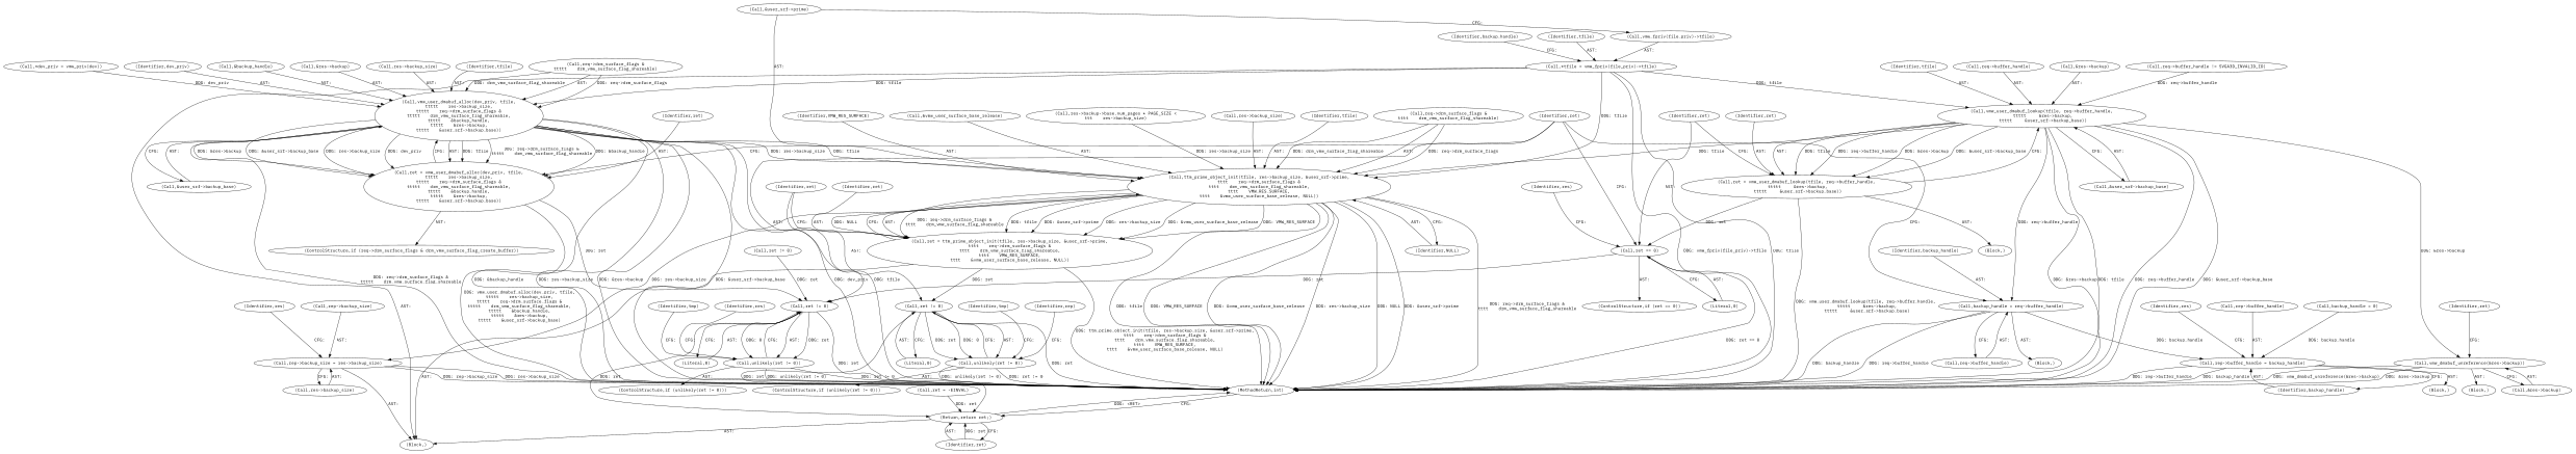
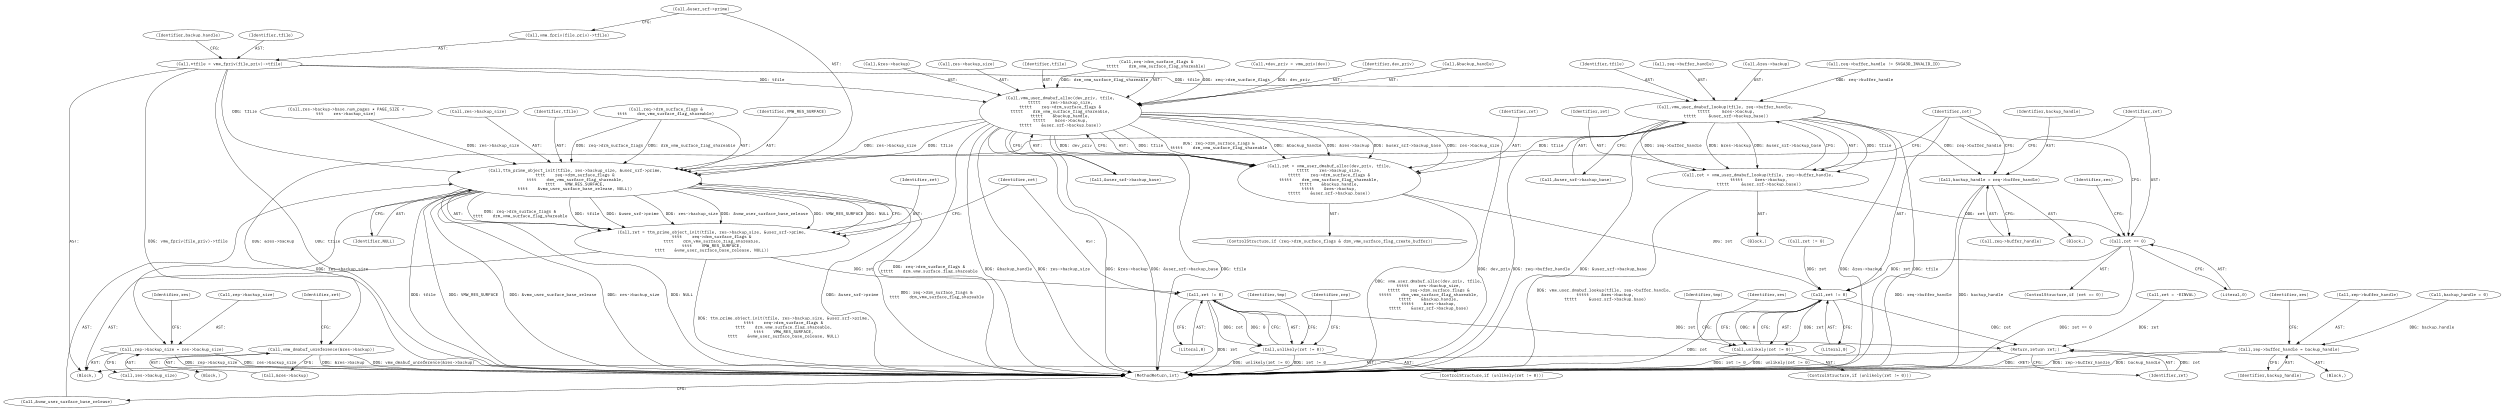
  digraph {
    fontname="IBM Plex Mono"
    node [fontname="IBM Plex Mono"]
    edge [fontname="IBM Plex Mono"]
    n1 [label="(Call,*tfile = vmw_fpriv(file_priv)->tfile)"]
    n2 [label="(Call,vmw_user_dmabuf_lookup(tfile, req->buffer_handle,\n \t\t\t\t\t     &res->backup,\n \t\t\t\t\t     &user_srf->backup_base))"]
    n3 [label="(Call,ttm_prime_object_init(tfile, res->backup_size, &user_srf->prime,\n\t\t\t\t    req->drm_surface_flags &\n\t\t\t\t    drm_vmw_surface_flag_shareable,\n\t\t\t\t    VMW_RES_SURFACE,\n\t\t\t\t    &vmw_user_surface_base_release, NULL))"]
    n4 [label="(Call,vmw_user_dmabuf_alloc(dev_priv, tfile,\n\t\t\t\t\t    res->backup_size,\n\t\t\t\t\t    req->drm_surface_flags &\n\t\t\t\t\t    drm_vmw_surface_flag_shareable,\n\t\t\t\t\t    &backup_handle,\n\t\t\t\t\t    &res->backup,\n\t\t\t\t\t    &user_srf->backup_base))"]
    n5 [label="(MethodReturn,int)"]
    n6 [label="(Block,)"]
    n7 [label="(Call,ret = vmw_user_dmabuf_lookup(tfile, req->buffer_handle,\n \t\t\t\t\t     &res->backup,\n \t\t\t\t\t     &user_srf->backup_base))"]
    n8 [label="(Call,vmw_dmabuf_unreference(&res->backup))"]
    n9 [label="(Call,backup_handle = req->buffer_handle)"]
    n10 [label="(Call,&user_srf->backup_base)"]
    n11 [label="(Call,ret = ttm_prime_object_init(tfile, res->backup_size, &user_srf->prime,\n\t\t\t\t    req->drm_surface_flags &\n\t\t\t\t    drm_vmw_surface_flag_shareable,\n\t\t\t\t    VMW_RES_SURFACE,\n\t\t\t\t    &vmw_user_surface_base_release, NULL))"]
    n12 [label="(Call,rep->backup_size = res->backup_size)"]
    n13 [label="(Identifier,NULL)"]
    n14 [label="(Call,ret = vmw_user_dmabuf_alloc(dev_priv, tfile,\n\t\t\t\t\t    res->backup_size,\n\t\t\t\t\t    req->drm_surface_flags &\n\t\t\t\t\t    drm_vmw_surface_flag_shareable,\n\t\t\t\t\t    &backup_handle,\n\t\t\t\t\t    &res->backup,\n\t\t\t\t\t    &user_srf->backup_base))"]
    n15 [label="(Call,&user_srf->backup_base)"]
    n16 [label="(Call,vmw_fpriv(file_priv)->tfile)"]
    n17 [label="(Return,return ret;)"]
    n18 [label="(Call,ret == 0)"]
    n19 [label="(Block,)"]
    n20 [label="(Block,)"]
    n21 [label="(Call,&res->backup)"]
    n22 [label="(Call,rep->buffer_handle = backup_handle)"]
    n23 [label="(Call,req->buffer_handle)"]
    n24 [label="(Block,)"]
    n25 [label="(Call,ret != 0)"]
    n26 [label="(ControlStructure,if (ret == 0))"]
    n27 [label="(Literal,0)"]
    n28 [label="(Call,unlikely(ret != 0))"]
    n29 [label="(Literal,0)"]
    n30 [label="(ControlStructure,if (unlikely(ret != 0)))"]
    n31 [label="(Identifier,ret)"]
    n32 [label="(Block,)"]
    n33 [label="(Identifier,backup_handle)"]
    n34 [label="(Call,ret != 0)"]
    n35 [label="(Call,res->backup_size)"]
    n36 [label="(Call,unlikely(ret != 0))"]
    n37 [label="(Literal,0)"]
    n38 [label="(ControlStructure,if (unlikely(ret != 0)))"]
    n39 [label="(ControlStructure,if (req->drm_surface_flags & drm_vmw_surface_flag_create_buffer))"]
    n40 [label="(Call,res->backup->base.num_pages * PAGE_SIZE <\n\t\t\t    res->backup_size)"]
    n41 [label="(Identifier,ret)"]
    n42 [label="(Identifier,ret)"]
    n43 [label="(Identifier,res)"]
    n44 [label="(Identifier,res)"]
    n45 [label="(Call,res->backup_size)"]
    n46 [label="(Call,*dev_priv = vmw_priv(dev))"]
    n47 [label="(Identifier,ret)"]
    n48 [label="(Identifier,tfile)"]
    n49 [label="(Identifier,dev_priv)"]
    n50 [label="(Call,backup_handle = 0)"]
    n51 [label="(Identifier,res)"]
    n52 [label="(Call,&backup_handle)"]
    n53 [label="(Identifier,backup_handle)"]
    n54 [label="(Identifier,tfile)"]
    n55 [label="(Identifier,ret)"]
    n56 [label="(Call,req->buffer_handle)"]
    n57 [label="(Identifier,tmp)"]
    n58 [label="(Call,ret != 0)"]
    n59 [label="(Call,req->drm_surface_flags &\n\t\t\t\t    drm_vmw_surface_flag_shareable)"]
    n60 [label="(Identifier,rep)"]
    n61 [label="(Identifier,tfile)"]
    n62 [label="(Identifier,ret)"]
    n63 [label="(Call,rep->backup_size)"]
    n64 [label="(Call,ret = -EINVAL)"]
    n65 [label="(Identifier,VMW_RES_SURFACE)"]
    n66 [label="(Identifier,tmp)"]
    n67 [label="(Call,&res->backup)"]
    n68 [label="(Identifier,backup_handle)"]
    n69 [label="(Call,req->buffer_handle != SVGA3D_INVALID_ID)"]
    n70 [label="(Identifier,res)"]
    n71 [label="(Call,&vmw_user_surface_base_release)"]
    n72 [label="(Call,rep->buffer_handle)"]
    n73 [label="(Call,&res->backup)"]
    n74 [label="(Identifier,ret)"]
    n75 [label="(Call,&user_srf->prime)"]
    n76 [label="(Call,res->backup_size)"]
    n77 [label="(Identifier,tfile)"]
    n78 [label="(Call,req->drm_surface_flags &\n\t\t\t\t\t    drm_vmw_surface_flag_shareable)"]
    n79 [label="(Identifier,ret)"]
    n1 -> n2 [label="DDG: tfile"]
    n1 -> n3 [label="DDG: tfile"]
    n1 -> n4 [label="DDG: tfile"]
    n1 -> n5 [label="DDG: vmw_fpriv(file_priv)->tfile"]
    n1 -> n5 [label="DDG: tfile"]
    n1 -> n6 [label="AST: "]
    n2 -> n3 [label="DDG: tfile"]
    n2 -> n5 [label="DDG: &res->backup"]
    n2 -> n5 [label="DDG: tfile"]
    n2 -> n5 [label="DDG: req->buffer_handle"]
    n2 -> n5 [label="DDG: &user_srf->backup_base"]
    n2 -> n7 [label="AST: "]
    n2 -> n7 [label="DDG: tfile"]
    n2 -> n7 [label="DDG: req->buffer_handle"]
    n2 -> n7 [label="DDG: &res->backup"]
    n2 -> n7 [label="DDG: &user_srf->backup_base"]
    n2 -> n8 [label="DDG: &res->backup"]
    n2 -> n9 [label="DDG: req->buffer_handle"]
    n2 -> n10 [label="CFG: "]
    n3 -> n5 [label="DDG: VMW_RES_SURFACE"]
    n3 -> n5 [label="DDG: &vmw_user_surface_base_release"]
    n3 -> n5 [label="DDG: res->backup_size"]
    n3 -> n5 [label="DDG: NULL"]
    n3 -> n5 [label="DDG: &user_srf->prime"]
    n3 -> n5 [label="DDG: req->drm_surface_flags &\n\t\t\t\t    drm_vmw_surface_flag_shareable"]
    n3 -> n5 [label="DDG: tfile"]
    n3 -> n11 [label="AST: "]
    n3 -> n11 [label="DDG: req->drm_surface_flags &\n\t\t\t\t    drm_vmw_surface_flag_shareable"]
    n3 -> n11 [label="DDG: tfile"]
    n3 -> n11 [label="DDG: &user_srf->prime"]
    n3 -> n11 [label="DDG: res->backup_size"]
    n3 -> n11 [label="DDG: &vmw_user_surface_base_release"]
    n3 -> n11 [label="DDG: VMW_RES_SURFACE"]
    n3 -> n11 [label="DDG: NULL"]
    n3 -> n12 [label="DDG: res->backup_size"]
    n3 -> n13 [label="CFG: "]
    n4 -> n3 [label="DDG: tfile"]
    n4 -> n3 [label="DDG: res->backup_size"]
    n4 -> n5 [label="DDG: dev_priv"]
    n4 -> n5 [label="DDG: req->drm_surface_flags &\n\t\t\t\t\t    drm_vmw_surface_flag_shareable"]
    n4 -> n5 [label="DDG: &backup_handle"]
    n4 -> n5 [label="DDG: res->backup_size"]
    n4 -> n5 [label="DDG: &res->backup"]
    n4 -> n5 [label="DDG: &user_srf->backup_base"]
    n4 -> n5 [label="DDG: tfile"]
    n4 -> n14 [label="AST: "]
    n4 -> n14 [label="DDG: tfile"]
    n4 -> n14 [label="DDG: req->drm_surface_flags &\n\t\t\t\t\t    drm_vmw_surface_flag_shareable"]
    n4 -> n14 [label="DDG: &backup_handle"]
    n4 -> n14 [label="DDG: &res->backup"]
    n4 -> n14 [label="DDG: &user_srf->backup_base"]
    n4 -> n14 [label="DDG: res->backup_size"]
    n4 -> n14 [label="DDG: dev_priv"]
    n4 -> n15 [label="CFG: "]
-   n5 -> n17 [label="CFG: "]
+   n5 -> n71 [label="CFG: "]
    n7 -> n2 [label="CFG: "]
    n7 -> n5 [label="DDG: vmw_user_dmabuf_lookup(tfile, req->buffer_handle,\n \t\t\t\t\t     &res->backup,\n \t\t\t\t\t     &user_srf->backup_base)"]
    n7 -> n18 [label="DDG: ret"]
    n7 -> n19 [label="AST: "]
    n8 -> n5 [label="DDG: vmw_dmabuf_unreference(&res->backup)"]
    n8 -> n5 [label="DDG: &res->backup"]
    n8 -> n20 [label="AST: "]
    n8 -> n21 [label="CFG: "]
    n9 -> n5 [label="DDG: backup_handle"]
    n9 -> n5 [label="DDG: req->buffer_handle"]
-   n9 -> n22 [label="DDG: backup_handle"]
    n9 -> n23 [label="CFG: "]
    n9 -> n24 [label="AST: "]
    n10 -> n2 [label="AST: "]
    n11 -> n3 [label="CFG: "]
    n11 -> n5 [label="DDG: ttm_prime_object_init(tfile, res->backup_size, &user_srf->prime,\n\t\t\t\t    req->drm_surface_flags &\n\t\t\t\t    drm_vmw_surface_flag_shareable,\n\t\t\t\t    VMW_RES_SURFACE,\n\t\t\t\t    &vmw_user_surface_base_release, NULL)"]
    n11 -> n6 [label="AST: "]
    n11 -> n34 [label="DDG: ret"]
    n12 -> n5 [label="DDG: rep->backup_size"]
    n12 -> n5 [label="DDG: res->backup_size"]
    n12 -> n6 [label="AST: "]
    n12 -> n35 [label="CFG: "]
    n13 -> n3 [label="AST: "]
    n14 -> n4 [label="CFG: "]
    n14 -> n5 [label="DDG: vmw_user_dmabuf_alloc(dev_priv, tfile,\n\t\t\t\t\t    res->backup_size,\n\t\t\t\t\t    req->drm_surface_flags &\n\t\t\t\t\t    drm_vmw_surface_flag_shareable,\n\t\t\t\t\t    &backup_handle,\n\t\t\t\t\t    &res->backup,\n\t\t\t\t\t    &user_srf->backup_base)"]
    n14 -> n25 [label="DDG: ret"]
    n14 -> n39 [label="AST: "]
    n15 -> n4 [label="AST: "]
    n16 -> n1 [label="AST: "]
    n17 -> n5 [label="DDG: <RET>"]
    n17 -> n6 [label="AST: "]
    n17 -> n31 [label="CFG: "]
    n18 -> n5 [label="DDG: ret == 0"]
    n18 -> n25 [label="DDG: ret"]
    n18 -> n26 [label="AST: "]
    n18 -> n27 [label="CFG: "]
    n21 -> n8 [label="AST: "]
    n22 -> n5 [label="DDG: rep->buffer_handle"]
    n22 -> n5 [label="DDG: backup_handle"]
    n22 -> n32 [label="AST: "]
    n22 -> n33 [label="CFG: "]
    n23 -> n9 [label="AST: "]
    n25 -> n5 [label="DDG: ret"]
    n25 -> n17 [label="DDG: ret"]
    n25 -> n28 [label="AST: "]
    n25 -> n28 [label="DDG: ret"]
    n25 -> n28 [label="DDG: 0"]
    n25 -> n29 [label="CFG: "]
    n27 -> n18 [label="AST: "]
    n28 -> n5 [label="DDG: ret != 0"]
    n28 -> n5 [label="DDG: unlikely(ret != 0)"]
    n28 -> n25 [label="CFG: "]
    n28 -> n30 [label="AST: "]
    n29 -> n25 [label="AST: "]
    n31 -> n17 [label="AST: "]
    n31 -> n17 [label="DDG: ret"]
    n33 -> n22 [label="AST: "]
    n34 -> n5 [label="DDG: ret"]
    n34 -> n17 [label="DDG: ret"]
    n34 -> n36 [label="AST: "]
    n34 -> n36 [label="DDG: ret"]
    n34 -> n36 [label="DDG: 0"]
    n34 -> n37 [label="CFG: "]
    n35 -> n12 [label="AST: "]
    n36 -> n5 [label="DDG: ret != 0"]
    n36 -> n5 [label="DDG: unlikely(ret != 0)"]
    n36 -> n34 [label="CFG: "]
    n36 -> n38 [label="AST: "]
    n37 -> n34 [label="AST: "]
    n40 -> n3 [label="DDG: res->backup_size"]
    n41 -> n11 [label="CFG: "]
    n41 -> n34 [label="AST: "]
    n42 -> n9 [label="CFG: "]
    n42 -> n14 [label="CFG: "]
    n42 -> n18 [label="CFG: "]
    n42 -> n25 [label="AST: "]
    n43 -> n28 [label="CFG: "]
    n44 -> n18 [label="CFG: "]
    n45 -> n3 [label="AST: "]
    n46 -> n4 [label="DDG: dev_priv"]
    n47 -> n8 [label="CFG: "]
    n48 -> n3 [label="AST: "]
    n49 -> n4 [label="AST: "]
    n50 -> n22 [label="DDG: backup_handle"]
    n51 -> n12 [label="CFG: "]
    n52 -> n4 [label="AST: "]
    n53 -> n1 [label="CFG: "]
    n54 -> n2 [label="AST: "]
    n55 -> n14 [label="AST: "]
    n56 -> n2 [label="AST: "]
    n57 -> n28 [label="CFG: "]
    n58 -> n25 [label="DDG: ret"]
    n59 -> n3 [label="AST: "]
    n59 -> n3 [label="DDG: req->drm_surface_flags"]
    n59 -> n3 [label="DDG: drm_vmw_surface_flag_shareable"]
    n60 -> n36 [label="CFG: "]
    n61 -> n1 [label="AST: "]
    n62 -> n7 [label="AST: "]
    n63 -> n12 [label="AST: "]
    n64 -> n17 [label="DDG: ret"]
    n65 -> n3 [label="AST: "]
    n66 -> n36 [label="CFG: "]
    n67 -> n2 [label="AST: "]
    n68 -> n9 [label="AST: "]
    n69 -> n2 [label="DDG: req->buffer_handle"]
    n70 -> n22 [label="CFG: "]
    n71 -> n3 [label="AST: "]
    n72 -> n22 [label="AST: "]
    n73 -> n4 [label="AST: "]
    n74 -> n11 [label="AST: "]
    n75 -> n3 [label="AST: "]
    n75 -> n16 [label="CFG: "]
    n76 -> n4 [label="AST: "]
    n77 -> n4 [label="AST: "]
    n78 -> n4 [label="AST: "]
    n78 -> n4 [label="DDG: req->drm_surface_flags"]
    n78 -> n4 [label="DDG: drm_vmw_surface_flag_shareable"]
    n79 -> n7 [label="CFG: "]
    n79 -> n18 [label="AST: "]
  }
